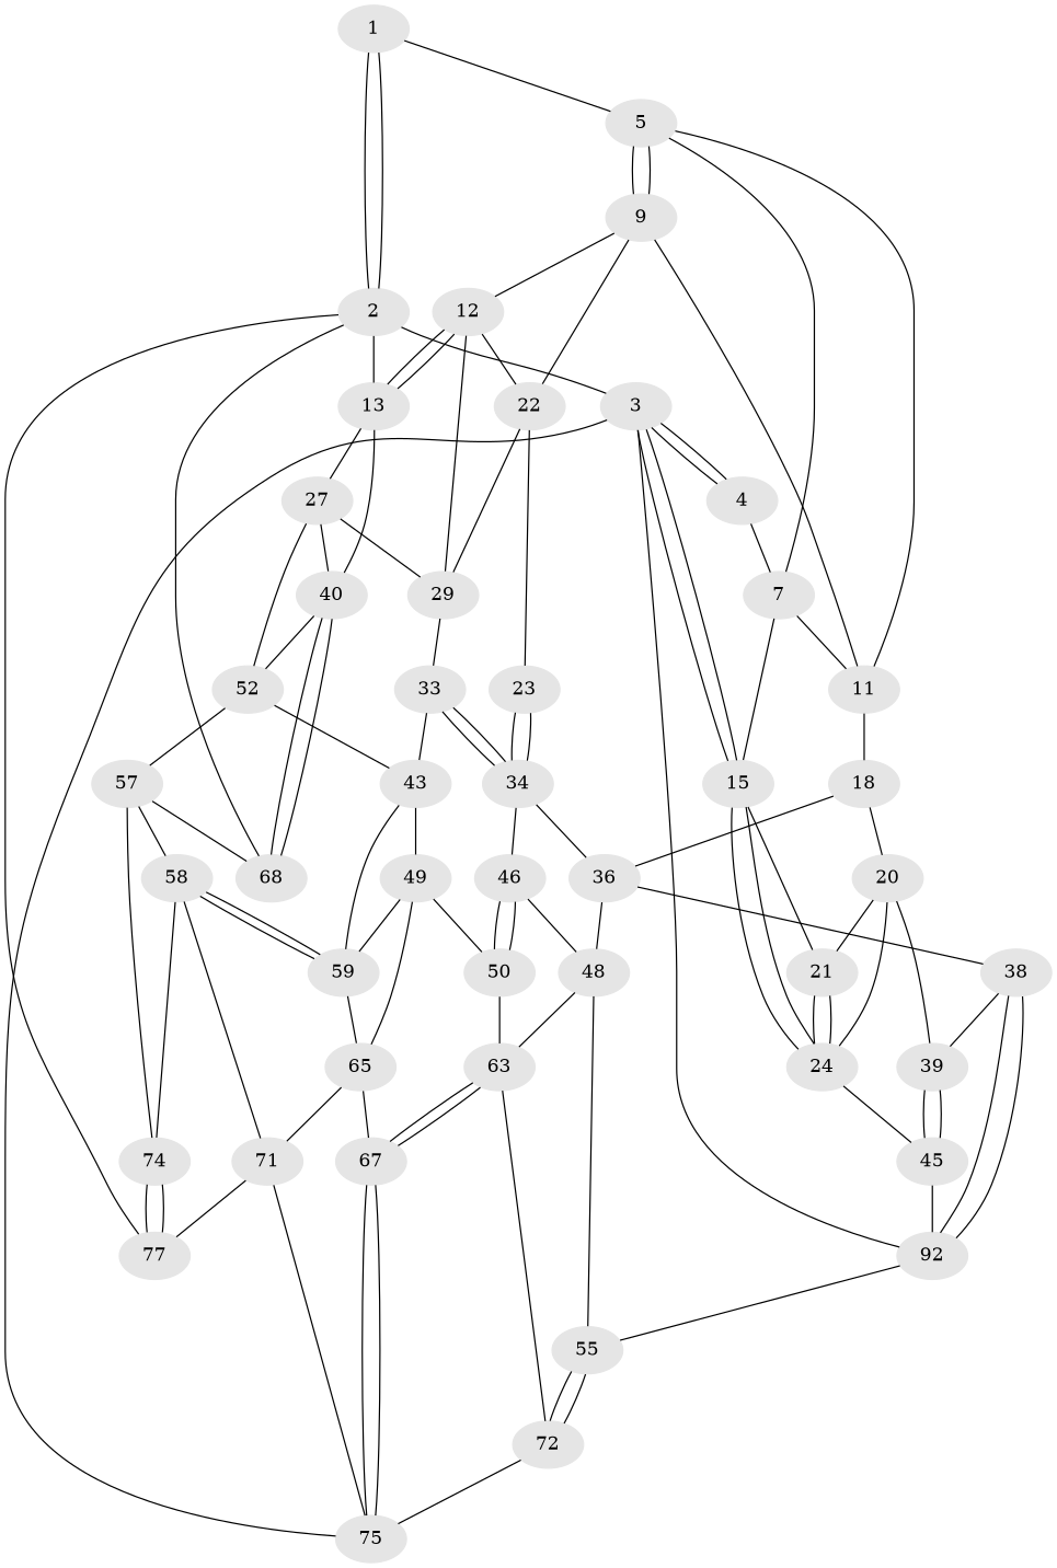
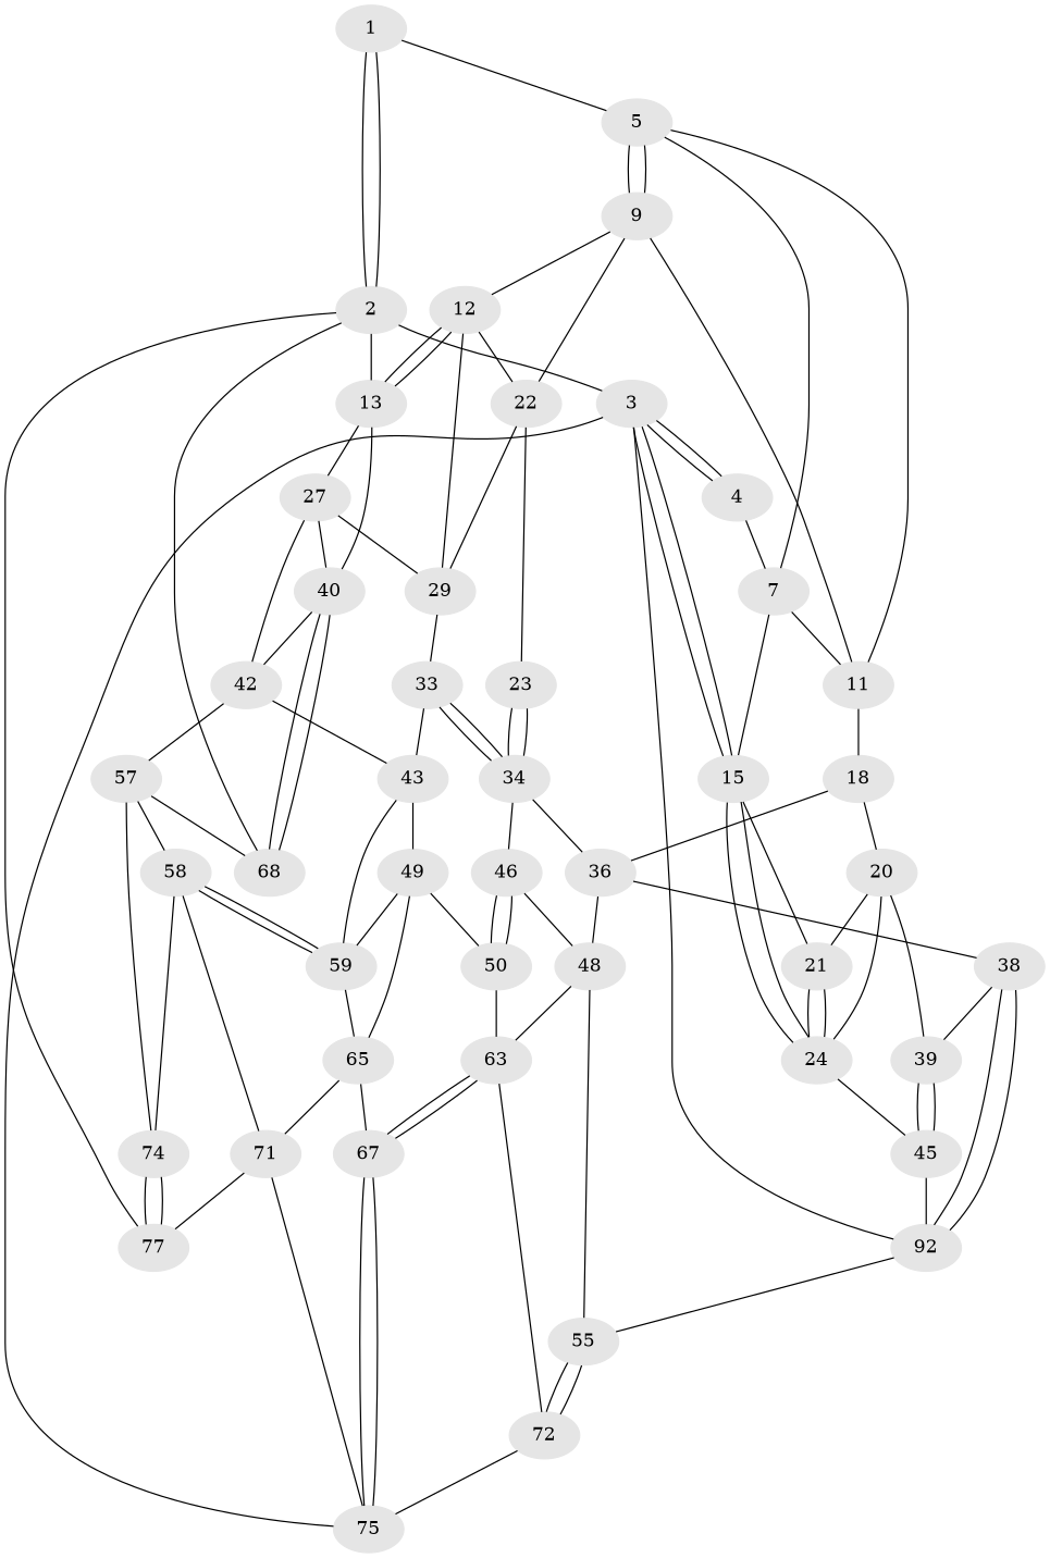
  graph {
    node [color=gray90 style=filled]
    2 [super="+73"]
    1
    5 [super="+6"]
    3 [super="+56"]
    13 [super="+14"]
    68
    77
    7 [super="+8"]
    9 [super="+10"]
    11 [super="+17"]
    4
    15 [super="+16"]
    n13 [label=92 super="+53"]
    75 [super="+76"]
    27 [super="+28"]
    40 [super="+41"]
    21
    24 [super="+31"]
    55
    12 [super="+25"]
    22 [super="+26"]
    18 [super="+19"]
    29 [super="+32"]
    23
    20 [super="+30"]
    36 [super="+37"]
    33
-   42 [super="+51" label=52]
+   42 [super="+51"]
    45
    39
    34 [super="+35"]
    38
    48 [super="+54"]
    46 [super="+47"]
    43 [super="+44"]
    57 [super="+69"]
    49 [super="+62"]
    59 [super="+60"]
    50 [super="+61"]
    63 [super="+64"]
    58 [super="+70"]
    74
    65 [super="+66"]
    72
    67
    71 [super="+78"]
    2 -- 3 [weight=2]
    2 -- 13
    2 -- 68
    2 -- 77
    1 -- 2
    1 -- 2
    1 -- 5
    5 -- 7
    5 -- 9
    5 -- 9
    5 -- 11
    3 -- 4
    3 -- 4
    3 -- 15
    3 -- 15
    3 -- n13
    3 -- 75
    13 -- 27
    13 -- 40
    7 -- 11
    7 -- 15
    9 -- 11
    9 -- 12
    9 -- 22
    11 -- 18
    4 -- 7
    15 -- 21
    15 -- 24
    15 -- 24
    n13 -- 55
    27 -- 40
    27 -- 29
    27 -- 42
    40 -- 68
    40 -- 68
    40 -- 42
    21 -- 24
    21 -- 24
    24 -- 45
    55 -- 72
    55 -- 72
    12 -- 13
    12 -- 13
    12 -- 22
    12 -- 29
    22 -- 29
    22 -- 23
    18 -- 20
    18 -- 36
    29 -- 33
    23 -- 34
    23 -- 34
    20 -- 21
    20 -- 24
    20 -- 39
    36 -- 38
    36 -- 48
    33 -- 34
    33 -- 34
    33 -- 43
    42 -- 43
    42 -- 57
    45 -- n13
    39 -- 45
    39 -- 45
    34 -- 36
    34 -- 46
    38 -- n13
    38 -- n13
    38 -- 39
    48 -- 55
    48 -- 63
    46 -- 48
    46 -- 50 [weight=2]
    46 -- 50
    43 -- 49
    43 -- 59
    57 -- 68
    57 -- 58
    57 -- 74
    49 -- 59
    49 -- 50
    49 -- 65
    59 -- 65
    50 -- 63
    63 -- 72
    63 -- 67
    63 -- 67
    58 -- 59
    58 -- 59
    58 -- 74
    58 -- 71
    74 -- 77
    74 -- 77
    65 -- 67
    65 -- 71
    72 -- 75
    67 -- 75
    67 -- 75
    71 -- 77
    71 -- 75
  }
